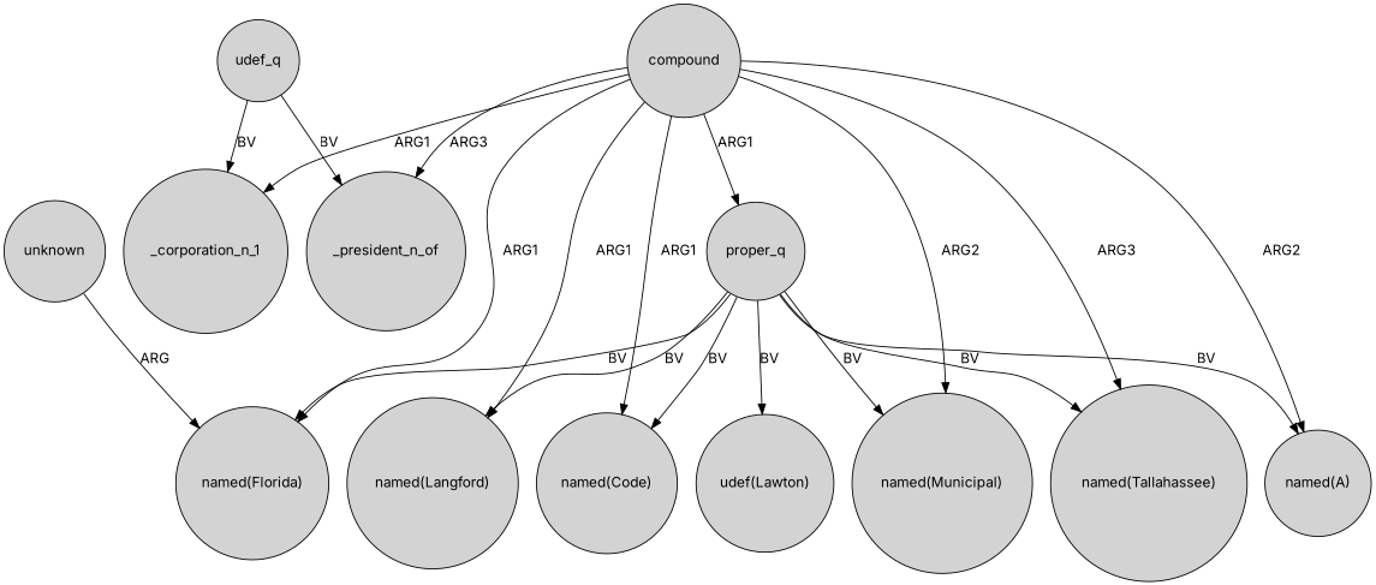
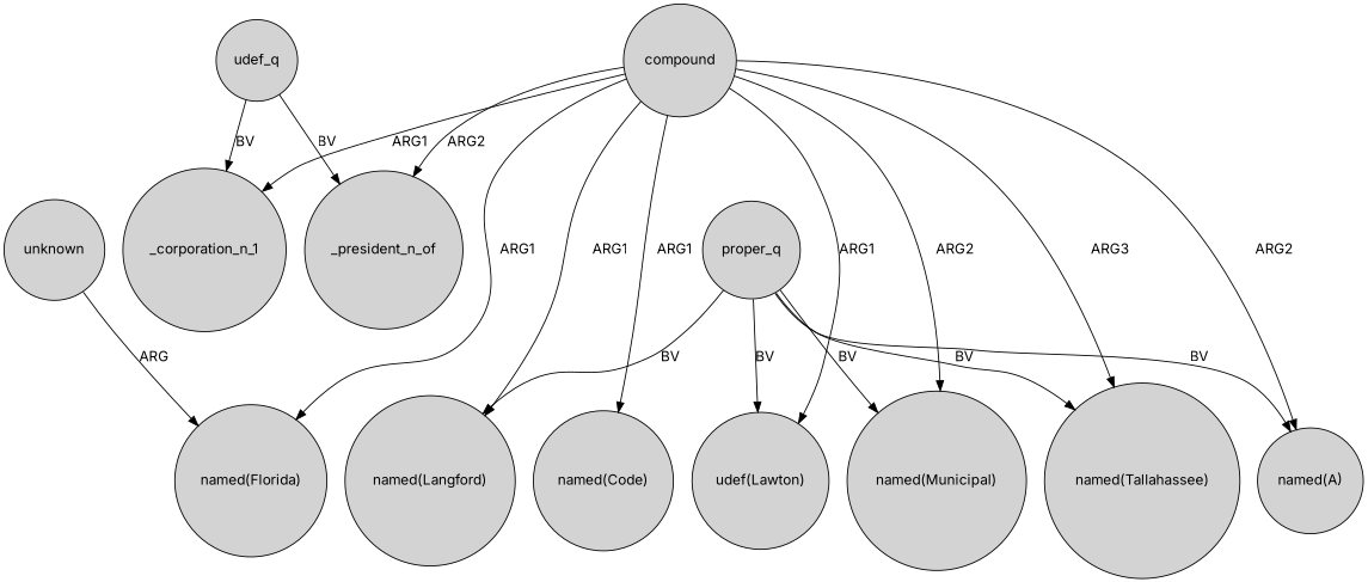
  digraph {
    fontname=Inter
    node [fontname=Inter shape=circle style=filled]
    edge [fontname=Inter]
    compound
    _president_n_of
    "named(Florida)"
    "named(Code)"
    "named(Langford)"
    n6 [label="udef(Lawton)"]
    "named(Tallahassee)"
    "named(A)"
    _corporation_n_1
    "named(Municipal)"
    proper_q
    unknown
    udef_q
-   compound -> _president_n_of [label=ARG3]
+   compound -> _president_n_of [label=ARG2]
    compound -> "named(Florida)" [label=ARG1]
    compound -> "named(Code)" [label=ARG1]
    compound -> "named(Langford)" [label=ARG1]
-   compound -> proper_q [label=ARG1]
+   compound -> n6 [label=ARG1]
    compound -> "named(Tallahassee)" [label=ARG3]
    compound -> "named(A)" [label=ARG2]
    compound -> _corporation_n_1 [label=ARG1]
    compound -> "named(Municipal)" [label=ARG2]
-   proper_q -> "named(Florida)" [label=BV]
-   proper_q -> "named(Code)" [label=BV]
    proper_q -> "named(Langford)" [label=BV]
    proper_q -> n6 [label=BV]
    proper_q -> "named(Tallahassee)" [label=BV]
    proper_q -> "named(A)" [label=BV]
    proper_q -> "named(Municipal)" [label=BV]
    unknown -> "named(Florida)" [label=ARG]
    udef_q -> _president_n_of [label=BV]
    udef_q -> _corporation_n_1 [label=BV]
  }
